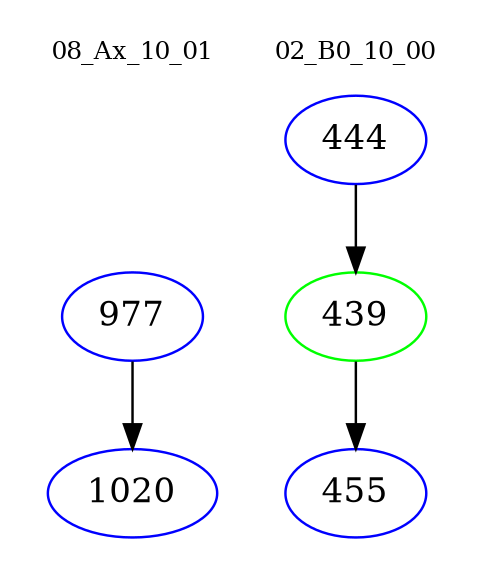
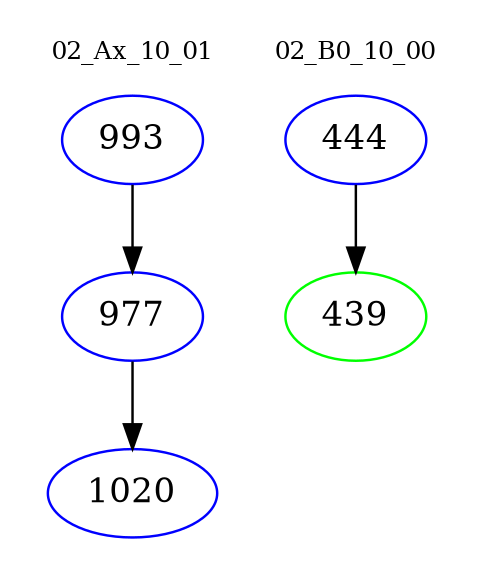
  digraph {
    node [color=blue]
    edge [color=black]
+   n1 [label=993]
    n2 [label=977]
    n3 [label=1020]
    n4 [label=444]
    n5 [color=green label=439]
-   n6 [label=455]
    subgraph cluster_1 {
      color=white
      fontsize=10
-     label="08_Ax_10_01"
+     label="02_Ax_10_01"
+     n1
      n2
      n3
    }
    subgraph cluster_2 {
      color=white
      fontsize=10
      label="02_B0_10_00"
      n4
      n5
-     n6
    }
+   n1 -> n2
    n2 -> n3
    n4 -> n5
-   n5 -> n6
  }
